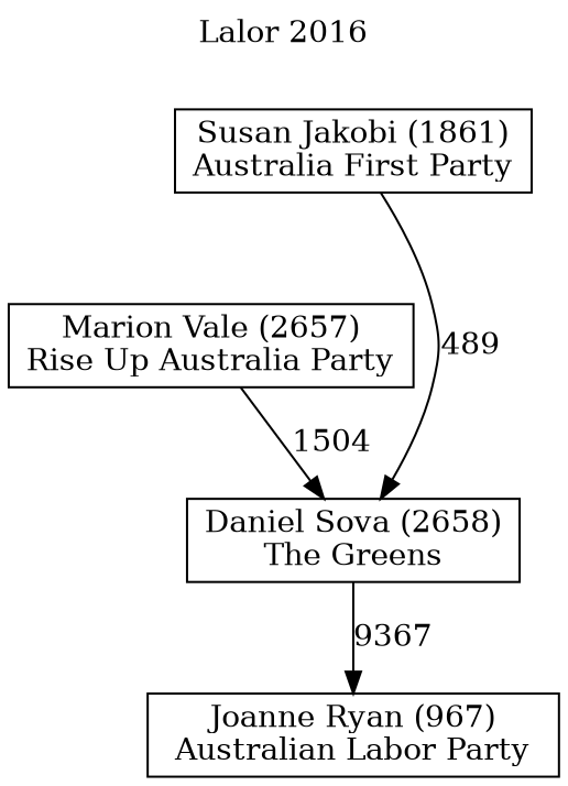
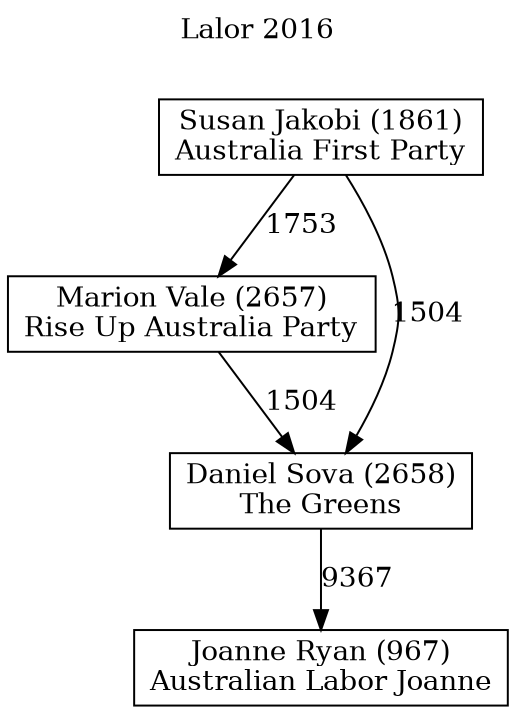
  digraph {
    label="Lalor 2016"
    labelloc=t
    mclimit=10
    node [shape=box]
-   n1 [label="Joanne Ryan (967)\nAustralian Labor Party"]
+   n1 [label="Joanne Ryan (967)\nAustralian Labor Joanne"]
    n2 [label="Marion Vale (2657)\nRise Up Australia Party"]
    n3 [label="Daniel Sova (2658)\nThe Greens"]
    n4 [label="Susan Jakobi (1861)\nAustralia First Party"]
    n2 -> n3 [label=1504]
    n3 -> n1 [label=9367]
-   n4 -> n3 [label=489]
+   n4 -> n2 [label=1753]
+   n4 -> n3 [label=1504]
  }
